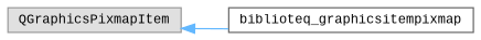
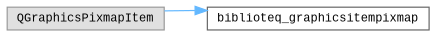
  digraph {
    rankdir=LR
    fontname="Liberation Mono"
    node [fontname="Liberation Mono" fontsize=10 shape=box style=filled]
    n1 [color=grey60 fillcolor="#E0E0E0" height=0.2 label=QGraphicsPixmapItem width=0.4]
    n2 [color=grey40 fillcolor=white height=0.2 label=biblioteq_graphicsitempixmap width=0.4]
-   n1 -> n2 [color=steelblue1 dir=back fontname="Liberation Mono" fontsize=10 labelfontname=Helvetica labelfontsize=10 style=solid]
+   n2 -> n1 [color=steelblue1 dir=back fontname="Liberation Mono" fontsize=10 labelfontname=Helvetica labelfontsize=10 style=solid]
  }
